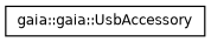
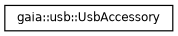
  digraph {
    rankdir=LR
-   n1 [color=black fillcolor=white fontname=Helvetica fontsize=10 height=0.2 label="gaia::gaia::UsbAccessory" shape=record style=filled width=0.4]
+   n1 [color=black fillcolor=white fontname=Helvetica fontsize=10 height=0.2 label="gaia::usb::UsbAccessory" shape=record style=filled width=0.4]
  }
